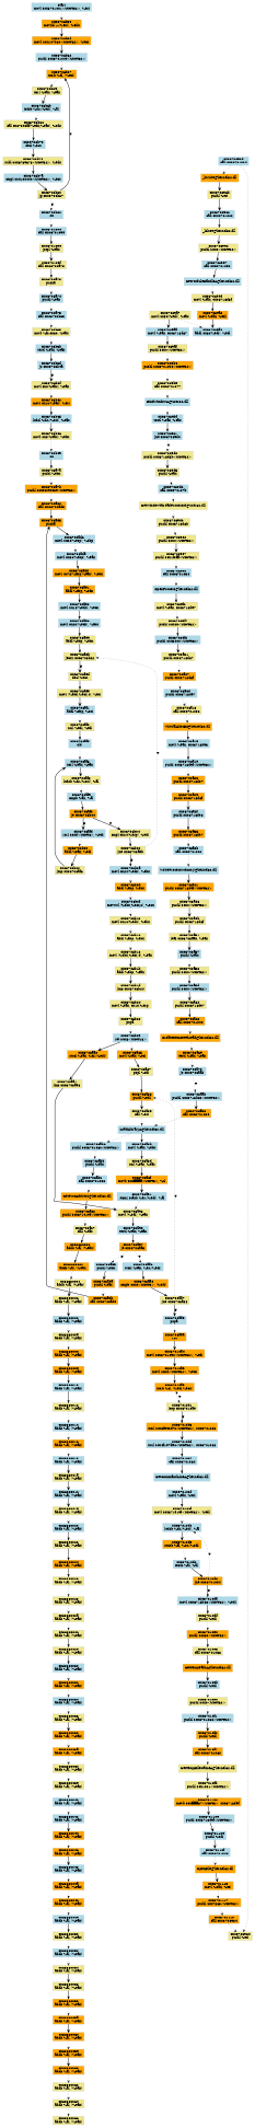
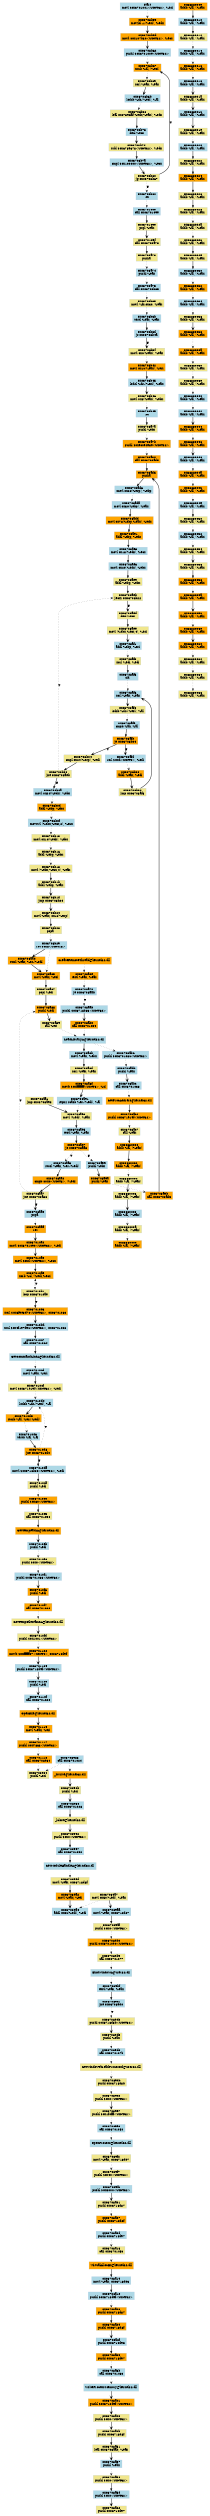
  digraph {
    node [color=lightsteelblue fillcolor=khaki shape=rectangle style=filled]
    edge [arrowhead=normal color="#000000" style=bold]
    n1 [color=lightgrey fillcolor=lightblue label="start\nmovl $0x3701001<UINT32>, %esi"]
    n2 [fillcolor=orange label="0x03708b59\nmovzbl -1(%esi), %edx"]
    n3 [fillcolor=orange label="0x03708b5d\nmovl $0x107b30<UINT32>, %ecx"]
    n4 [fillcolor=lightblue label="0x03708b62\npushl $0x370100e<UINT32>"]
    n5 [fillcolor=orange label="0x03708b67\nxorb %dl, (%esi)"]
    n6 [label="0x03708b69\nxorl %eax, %eax"]
    n7 [fillcolor=lightblue label="0x03708b6b\nlodsb %ds:(%esi), %al"]
    n8 [label="0x03708b6c\nleal 0x67896af(%edx,%eax), %edx"]
    n9 [fillcolor=lightblue label="0x03708b73\ndecl %ecx"]
    n10 [label="0x03708b74\nsubl $0x6789678<UINT32>, %edx"]
    n11 [fillcolor=lightblue label="0x03708b7a\ncmpl $0x100000<UINT32>, %ecx"]
    n12 [label="0x03708b80\njg 0x03708b67"]
    n13 [fillcolor=lightblue label="0x03708b82\nret"]
    n14 [fillcolor=lightblue label="0x0370100e\ncall 0x0370109e"]
    n15 [label="0x0370109e\npopl %eax"]
    n16 [label="0x0370109f\ncall 0x03708a73"]
    n17 [label="0x03708a73\npusha "]
    n18 [fillcolor=lightblue label="0x03708a74\npushl %eax"]
    n19 [fillcolor=lightblue label="0x03708a75\ncall 0x03708b35"]
    n20 [label="0x03708b35\nmovl %fs:0x30, %eax"]
    n21 [fillcolor=lightblue label="0x03708b3b\ntestl %eax, %eax"]
    n22 [fillcolor=lightblue label="0x03708b3d\njs 0x03708b4a"]
    n23 [label="0x03708b3f\nmovl 0xc(%eax), %eax"]
    n24 [fillcolor=orange label="0x03708b42\nmovl 0x1c(%eax), %esi"]
    n25 [fillcolor=lightblue label="0x03708b45\nlodsl %ds:(%esi), %eax"]
    n26 [label="0x03708b46\nmovl 0x8(%eax), %ebx"]
    n27 [fillcolor=lightblue label="0x03708b49\nret"]
    n28 [label="0x03708a7a\npushl %ebx"]
    n29 [fillcolor=orange label="0x03708a7b\npushl $0xec0e4e8e<UINT32>"]
    n30 [fillcolor=orange label="0x03708a80\ncall 0x03708ad5"]
    n31 [fillcolor=orange label="0x03708ad5\npusha "]
    n32 [fillcolor=lightblue label="0x03708ad6\nmovl 0x28(%esp), %ebp"]
    n33 [fillcolor=lightblue label="0x03708ada\nmovl 0x3c(%ebp), %eax"]
    n34 [fillcolor=orange label="0x03708add\nmovl 0x78(%ebp,%eax), %edx"]
    n35 [fillcolor=orange label="0x03708ae1\naddl %ebp, %edx"]
    n36 [fillcolor=lightblue label="0x03708ae3\nmovl 0x18(%edx), %ecx"]
    n37 [fillcolor=lightblue label="0x03708ae6\nmovl 0x20(%edx), %ebx"]
    n38 [label="0x03708ae9\naddl %ebp, %ebx"]
    n39 [label="0x03708aeb\njecxz 0x03708b22"]
    n40 [label="0x03708aed\ndecl %ecx"]
    n41 [label="0x03708aee\nmovl (%ebx,%ecx,4), %esi"]
    n42 [fillcolor=lightblue label="0x03708af1\naddl %ebp, %esi"]
    n43 [label="0x03708af3\nxorl %edi, %edi"]
    n44 [fillcolor=lightblue label="0x03708af5\ncld "]
    n45 [fillcolor=lightblue label="0x03708af6\nxorl %eax, %eax"]
    n46 [label="0x03708af8\nlodsb %ds:(%esi), %al"]
    n47 [fillcolor=lightblue label="0x03708af9\ncmpb %ah, %al"]
    n48 [fillcolor=orange label="0x03708afb\nje 0x03708b04"]
    n49 [fillcolor=lightblue label="0x03708afd\nrorl $0xd<UINT8>, %edi"]
    n50 [label="0x03708b04\ncmpl 0x24(%esp), %edi"]
    n51 [fillcolor=orange label="0x03708b00\naddl %eax, %edi"]
    n52 [label="0x03708b08\njne 0x03708aeb"]
    n53 [label="0x03708b02\njmp 0x03708af6"]
    n54 [fillcolor=lightblue label="0x03708b0a\nmovl 0x24(%edx), %ebx"]
    n55 [fillcolor=orange label="0x03708b0d\naddl %ebp, %ebx"]
    n56 [fillcolor=lightblue label="0x03708b0f\nmovzwl (%ebx,%ecx,2), %ecx"]
    n57 [label="0x03708b13\nmovl 0x1c(%edx), %ebx"]
    n58 [label="0x03708b16\naddl %ebp, %ebx"]
    n59 [label="0x03708b18\nmovl (%ebx,%ecx,4), %eax"]
    n60 [label="0x03708b1b\naddl %ebp, %eax"]
    n61 [label="0x03708b1d\njmp 0x03708b24"]
    n62 [label="0x03708b24\nmovl %eax, 0x1c(%esp)"]
    n63 [label="0x03708b28\npopa "]
    n64 [fillcolor=lightblue label="0x03708b29\nret $0x8<UINT16>"]
    n65 [fillcolor=orange label="0x03708a85\nmovl %eax, %esi"]
    n66 [fillcolor=orange label="0x03708aa0\nstosl %eax, %es:(%edi)"]
    n67 [label="0x03708a87\npopl %edi"]
    n68 [label="0x03708aa1\njmp 0x03708a93"]
    n69 [fillcolor=orange label="0x03708a88\npushl %edi"]
    n70 [label="0x03708a89\ncall %esi"]
    n71 [color=lightgrey fillcolor=lightblue label="LoadLibraryA@kernel32.dll"]
    n72 [fillcolor=lightblue label="0x03708a8b\nmovl %eax, %ebx"]
    n73 [fillcolor=lightblue label="0x03708ab6\npushl $0x370108c<UINT32>"]
    n74 [label="0x03708a8d\nxorl %eax, %eax"]
    n75 [fillcolor=lightblue label="0x03708abb\npushl %eax"]
    n76 [fillcolor=orange label="0x03708a8f\nmovb $0xffffffff<UINT8>, %cl"]
    n77 [fillcolor=lightblue label="0x03708a91\nrepnz scasb %es:(%edi), %al"]
    n78 [label="0x03708a93\nmovl (%edi), %eax"]
    n79 [fillcolor=lightblue label="0x03708a95\ntestl %eax, %eax"]
    n80 [fillcolor=orange label="0x03708a97\nje 0x03708aa3"]
    n81 [fillcolor=lightblue label="0x03708a99\npushl %ebx"]
    n82 [fillcolor=lightblue label="0x03708aa3\nstosl %eax, %es:(%edi)"]
    n83 [fillcolor=orange label="0x03708a9a\npushl %eax"]
    n84 [fillcolor=orange label="0x03708aa4\ncmpb $0x0<UINT8>, (%edi)"]
    n85 [fillcolor=orange label="0x03708a9b\ncall 0x03708ad5"]
    n86 [label="0x03708aa7\njne 0x03708a88"]
    n87 [fillcolor=lightblue label="0x03708aa9\npopa "]
    n88 [fillcolor=orange label="0x03708aaa\nret"]
    n89 [fillcolor=orange label="0x037010a4\nmovl $0x3701090<UINT32>, %edi"]
    n90 [fillcolor=orange label="0x037010a9\nmovl $0xd<UINT32>, %ecx"]
    n91 [fillcolor=orange label="0x037010ae\nxorb %cl, (%edi,%ecx)"]
    n92 [label="0x037010b1\nloop 0x037010ae"]
    n93 [fillcolor=orange label="0x037010b3\nxorl $0x6f9e8d7c<UINT32>, 0x0370108c"]
    n94 [fillcolor=lightblue label="0x037010bd\nxorl $0x4f1e7d9c<UINT32>, 0x03701088"]
    n95 [fillcolor=lightblue label="0x037010c7\ncall 0x03701064"]
    n96 [color=lightgrey fillcolor=lightblue label="GetCommandLineA@kernel32.dll"]
    n97 [fillcolor=lightblue label="0x037010cd\nmovl %eax, %esi"]
    n98 [label="0x037010cf\nmovl $0x371919f<UINT32>, %edi"]
    n99 [fillcolor=lightblue label="0x037010d4\nlodsb %ds:(%esi), %al"]
    n100 [fillcolor=orange label="0x037010d5\nstosb %al, %es:(%edi)"]
    n101 [fillcolor=lightblue label="0x037010d6\ntestb %al, %al"]
    n102 [fillcolor=orange label="0x037010d8\njne 0x037010d4"]
    n103 [fillcolor=lightblue label="0x037010da\nmovl $0x3718b83<UINT32>, %edi"]
    n104 [label="0x037010df\npushl %edi"]
    n105 [fillcolor=orange label="0x037010e0\npushl $0x80<UINT32>"]
    n106 [label="0x037010e5\ncall 0x03701058"]
    n107 [color=lightgrey fillcolor=orange label="GetTempPathA@kernel32.dll"]
    n108 [fillcolor=lightblue label="0x037010eb\npushl %edi"]
    n109 [label="0x037010ec\npushl $0x0<UINT32>"]
    n110 [fillcolor=lightblue label="0x037010f1\npushl $0x3701088<UINT32>"]
    n111 [fillcolor=orange label="0x037010f6\npushl %edi"]
    n112 [fillcolor=orange label="0x037010f7\ncall 0x03701060"]
    n113 [color=lightgrey label="GetTempFileNameA@kernel32.dll"]
    n114 [label="0x037010fd\npushl $0x1001<UINT32>"]
    n115 [fillcolor=orange label="0x03701102\nmovb $0xffffff87<UINT8>, 0x03718d9f"]
    n116 [fillcolor=lightblue label="0x03701109\npushl $0x3718d9f<UINT32>"]
    n117 [fillcolor=lightblue label="0x0370110e\npushl %edi"]
    n118 [fillcolor=lightblue label="0x0370110f\ncall 0x03701020"]
    n119 [color=lightgrey fillcolor=orange label="OpenFile@kernel32.dll"]
    n120 [fillcolor=orange label="0x03701115\nmovl %eax, %esi"]
    n121 [fillcolor=orange label="0x03701117\npushl $0x7863<UINT32>"]
    n122 [fillcolor=orange label="0x0370111c\ncall 0x03708984"]
    n123 [label="0x03708984\npushl %esi"]
    n124 [fillcolor=lightblue label="0x03708985\ncall 0x03701024"]
    n125 [color=lightgrey fillcolor=orange label="_hwrite@kernel32.dll"]
    n126 [label="0x0370898b\npushl %esi"]
    n127 [fillcolor=lightblue label="0x0370898c\ncall 0x03701028"]
    n128 [color=lightgrey label="_lclose@kernel32.dll"]
    n129 [label="0x03708992\npushl $0x0<UINT32>"]
    n130 [fillcolor=lightblue label="0x03708997\ncall 0x03701050"]
    n131 [color=lightgrey fillcolor=lightblue label="GetModuleHandleA@kernel32.dll"]
    n132 [label="0x0370899d\nmovl %eax, 0x03718d8f"]
    n133 [fillcolor=orange label="0x037089a2\nmovl %eax, %edi"]
    n134 [fillcolor=lightblue label="0x037089a4\naddl 0x3c(%edi), %edi"]
    n135 [label="0x037089a7\nmovl 0x50(%edi), %eax"]
    n136 [fillcolor=lightblue label="0x037089aa\nmovl %eax, 0x03718d87"]
    n137 [label="0x037089af\npushl $0x0<UINT32>"]
    n138 [fillcolor=orange label="0x037089b4\npushl $0x3701090<UINT32>"]
    n139 [label="0x037089b9\ncall 0x03701077"]
    n140 [color=lightgrey fillcolor=lightblue label="FindWindowA@user32.dll"]
    n141 [fillcolor=lightblue label="0x037089bf\ntestl %eax, %eax"]
    n142 [fillcolor=lightblue label="0x037089c1\njne 0x037089d0"]
    n143 [label="0x037089d0\npushl $0x3718d8b<UINT32>"]
    n144 [label="0x037089d5\npushl %eax"]
    n145 [color=lightgrey fillcolor=lightblue label="0x037089d6\ncall 0x0370107b"]
    n146 [color=lightgrey label="GetWindowThreadProcessId@user32.dll"]
    n147 [label="0x037089dc\npushl 0x03718d8b"]
    n148 [label="0x037089e2\npushl $0x0<UINT32>"]
    n149 [label="0x037089e7\npushl $0x1f0fff<UINT32>"]
    n150 [fillcolor=lightblue label="0x037089ec\ncall 0x03701054"]
    n151 [color=lightgrey fillcolor=lightblue label="OpenProcess@kernel32.dll"]
    n152 [label="0x037089f2\nmovl %eax, 0x03718d97"]
    n153 [label="0x037089f7\npushl $0x40<UINT32>"]
    n154 [fillcolor=lightblue label="0x037089fc\npushl $0x3000<UINT32>"]
    n155 [label="0x03708a01\npushl 0x03718d87"]
    n156 [fillcolor=orange label="0x03708a07\npushl 0x03718d8f"]
    n157 [fillcolor=lightblue label="0x03708a0d\npushl 0x03718d97"]
    n158 [label="0x03708a13\ncall 0x0370105c"]
    n159 [color=lightgrey fillcolor=orange label="VirtualAllocEx@kernel32.dll"]
    n160 [fillcolor=lightblue label="0x03708a19\nmovl %eax, 0x03718d93"]
    n161 [fillcolor=lightblue label="0x03708a1e\npushl $0x3718d9f<UINT32>"]
    n162 [fillcolor=orange label="0x03708a23\npushl 0x03718d87"]
    n163 [fillcolor=orange label="0x03708a29\npushl 0x03718d8f"]
    n164 [fillcolor=lightblue label="0x03708a2f\npushl 0x03718d93"]
    n165 [fillcolor=orange label="0x03708a35\npushl 0x03718d97"]
    n166 [fillcolor=lightblue label="0x03708a3b\ncall 0x0370103c"]
    n167 [color=lightgrey fillcolor=lightblue label="WriteProcessMemory@kernel32.dll"]
    n168 [fillcolor=orange label="0x03708a41\npushl $0x3718d9f<UINT32>"]
    n169 [label="0x03708a46\npushl $0x0<UINT32>"]
    n170 [label="0x03708a4b\npushl 0x03718d8f"]
    n171 [label="0x03708a51\nleal 0x03708aab, %eax"]
    n172 [fillcolor=lightblue label="0x03708a57\npushl %eax"]
    n173 [label="0x03708a58\npushl $0x0<UINT32>"]
    n174 [fillcolor=lightblue label="0x03708a5d\npushl $0x0<UINT32>"]
    n175 [label="0x03708a62\npushl 0x03718d97"]
-   n176 [fillcolor=orange label="0x03708a68\ncall 0x03701040"]
    n177 [color=lightgrey fillcolor=orange label="CreateRemoteThread@kernel32.dll"]
    n178 [fillcolor=orange label="0x03708a6e\ntestl %eax, %eax"]
    n179 [fillcolor=lightblue label="0x03708a70\nje 0x03708aab"]
    n180 [fillcolor=lightblue label="0x03708aab\npushl $0x3718b83<UINT32>"]
    n181 [fillcolor=orange label="0x03708ab0\ncall 0x03701034"]
    n182 [fillcolor=lightblue label="0x03708abc\ncall 0x03701038"]
    n183 [color=lightgrey fillcolor=orange label="GetProcAddress@kernel32.dll"]
    n184 [fillcolor=orange label="0x03708ac2\npushl $0x371919f<UINT32>"]
    n185 [label="0x03708ac7\ncall %eax"]
    n186 [fillcolor=orange label="0x88880000\naddb %al, (%eax)"]
    n187 [fillcolor=orange label="0x88880002\naddb %al, (%eax)"]
    n188 [label="0x88880004\naddb %al, (%eax)"]
    n189 [label="0x88880006\naddb %al, (%eax)"]
    n190 [fillcolor=lightblue label="0x88880008\naddb %al, (%eax)"]
    n191 [label="0x8888000a\naddb %al, (%eax)"]
    n192 [fillcolor=orange label="0x8888000c\naddb %al, (%eax)"]
    n193 [fillcolor=orange label="0x8888000e\naddb %al, (%eax)"]
    n194 [fillcolor=lightblue label="0x88880010\naddb %al, (%eax)"]
    n195 [label="0x88880012\naddb %al, (%eax)"]
    n196 [fillcolor=lightblue label="0x88880014\naddb %al, (%eax)"]
    n197 [fillcolor=orange label="0x88880016\naddb %al, (%eax)"]
    n198 [fillcolor=lightblue label="0x88880018\naddb %al, (%eax)"]
    n199 [label="0x8888001a\naddb %al, (%eax)"]
    n200 [fillcolor=lightblue label="0x8888001c\naddb %al, (%eax)"]
    n201 [label="0x8888001e\naddb %al, (%eax)"]
    n202 [fillcolor=lightblue label="0x88880020\naddb %al, (%eax)"]
    n203 [label="0x88880022\naddb %al, (%eax)"]
    n204 [fillcolor=orange label="0x88880024\naddb %al, (%eax)"]
    n205 [label="0x88880026\naddb %al, (%eax)"]
    n206 [label="0x88880028\naddb %al, (%eax)"]
    n207 [label="0x8888002a\naddb %al, (%eax)"]
    n208 [label="0x8888002c\naddb %al, (%eax)"]
    n209 [label="0x8888002e\naddb %al, (%eax)"]
    n210 [fillcolor=lightblue label="0x88880030\naddb %al, (%eax)"]
    n211 [fillcolor=orange label="0x88880032\naddb %al, (%eax)"]
    n212 [fillcolor=lightblue label="0x88880034\naddb %al, (%eax)"]
    n213 [label="0x88880036\naddb %al, (%eax)"]
    n214 [fillcolor=orange label="0x88880038\naddb %al, (%eax)"]
    n215 [fillcolor=orange label="0x8888003a\naddb %al, (%eax)"]
    n216 [label="0x8888003c\naddb %al, (%eax)"]
    n217 [label="0x8888003e\naddb %al, (%eax)"]
    n218 [fillcolor=lightblue label="0x88880040\naddb %al, (%eax)"]
    n219 [fillcolor=lightblue label="0x88880042\naddb %al, (%eax)"]
    n220 [fillcolor=orange label="0x88880044\naddb %al, (%eax)"]
    n221 [fillcolor=orange label="0x88880046\naddb %al, (%eax)"]
    n222 [fillcolor=lightblue label="0x88880048\naddb %al, (%eax)"]
    n223 [fillcolor=orange label="0x8888004a\naddb %al, (%eax)"]
    n224 [fillcolor=orange label="0x8888004c\naddb %al, (%eax)"]
    n225 [fillcolor=lightblue label="0x8888004e\naddb %al, (%eax)"]
    n226 [label="0x88880050\naddb %al, (%eax)"]
    n227 [fillcolor=lightblue label="0x88880052\naddb %al, (%eax)"]
    n228 [label="0x88880054\naddb %al, (%eax)"]
    n229 [label="0x88880056\naddb %al, (%eax)"]
    n230 [fillcolor=orange label="0x88880058\naddb %al, (%eax)"]
    n231 [fillcolor=orange label="0x8888005a\naddb %al, (%eax)"]
    n232 [fillcolor=orange label="0x8888005c\naddb %al, (%eax)"]
    n233 [fillcolor=orange label="0x8888005e\naddb %al, (%eax)"]
    n234 [fillcolor=orange label="0x88880060\naddb %al, (%eax)"]
    n235 [label="0x88880062\naddb %al, (%eax)"]
    n236 [label="0x88880064\naddb %al, (%eax)"]
    n237 [label="0x88880066\naddb %al, (%eax)"]
    n1 -> n2 [arrowhead=vee style=dotted]
    n2 -> n3 [arrowhead=vee]
    n3 -> n4 [arrowhead=vee]
    n4 -> n5 [arrowhead=vee style=dotted]
    n5 -> n6 [style=dotted]
    n6 -> n7 [arrowhead=vee]
    n7 -> n8 [style=dotted]
    n8 -> n9
    n9 -> n10 [arrowhead=vee]
    n10 -> n11
    n11 -> n12 [arrowhead=vee]
    n12 -> n5 [label=T]
    n12 -> n13 [arrowhead=vee label=F style=dotted]
    n13 -> n14 [style=dotted]
    n14 -> n15
    n15 -> n16 [arrowhead=vee]
    n16 -> n17
    n17 -> n18 [arrowhead=vee style=dotted]
    n18 -> n19 [arrowhead=vee style=dotted]
    n19 -> n20 [style=dotted]
    n20 -> n21 [style=dotted]
    n21 -> n22
    n22 -> n23 [arrowhead=vee label=F]
    n23 -> n24 [arrowhead=vee style=dotted]
    n24 -> n25
    n25 -> n26 [arrowhead=vee]
    n26 -> n27 [style=dotted]
    n27 -> n28
    n28 -> n29 [arrowhead=vee style=dotted]
    n29 -> n30 [arrowhead=vee style=dotted]
    n30 -> n31
    n31 -> n32
    n32 -> n33 [style=dotted]
    n33 -> n34
    n34 -> n35
    n35 -> n36
    n36 -> n37
    n37 -> n38
    n38 -> n39
    n39 -> n40 [arrowhead=vee label=F]
    n40 -> n41
    n41 -> n42 [arrowhead=vee]
    n42 -> n43 [arrowhead=vee style=dotted]
    n43 -> n44
    n44 -> n45 [style=dotted]
    n45 -> n46 [arrowhead=vee]
    n46 -> n47 [style=dotted]
    n47 -> n48
    n48 -> n49 [arrowhead=vee label=F]
    n48 -> n50 [arrowhead=vee label=T]
    n49 -> n51 [arrowhead=vee style=dotted]
    n50 -> n52
    n51 -> n53 [arrowhead=vee]
    n52 -> n39 [arrowhead=vee label=T style=dotted]
    n52 -> n54 [label=F]
    n53 -> n45 [arrowhead=vee]
    n54 -> n55 [arrowhead=vee style=dotted]
    n55 -> n56 [arrowhead=vee style=dotted]
    n56 -> n57 [style=dotted]
    n57 -> n58 [arrowhead=vee style=dotted]
    n58 -> n59 [arrowhead=vee style=dotted]
    n59 -> n60
    n60 -> n61 [arrowhead=vee]
    n61 -> n62 [arrowhead=vee]
    n62 -> n63
    n63 -> n64 [arrowhead=vee style=dotted]
    n64 -> n65 [arrowhead=vee style=dotted]
    n64 -> n66 [arrowhead=vee]
    n65 -> n67
-   n66 -> n68 [arrowhead=vee]
+   n66 -> n65 [arrowhead=vee]
    n67 -> n69
    n68 -> n78 [arrowhead=vee]
    n69 -> n70 [arrowhead=vee]
    n70 -> n71 [style=dotted]
    n71 -> n72
    n71 -> n73 [arrowhead=vee style=dotted]
    n72 -> n74
    n73 -> n75 [style=dotted]
    n74 -> n76
    n75 -> n182 [arrowhead=vee]
    n76 -> n77 [arrowhead=vee]
    n77 -> n78 [style=dotted]
    n78 -> n79
    n79 -> n80
    n80 -> n81 [label=F style=dotted]
    n80 -> n82 [arrowhead=vee label=T style=dotted]
    n81 -> n83 [arrowhead=vee]
    n82 -> n84
    n83 -> n85 [arrowhead=vee style=dotted]
    n84 -> n86
    n85 -> n31 [arrowhead=vee]
    n86 -> n69 [arrowhead=vee label=T style=dotted]
    n86 -> n87 [arrowhead=vee label=F]
    n87 -> n88 [style=dotted]
    n88 -> n89 [arrowhead=vee]
    n89 -> n90 [arrowhead=vee]
    n90 -> n91
    n91 -> n92 [style=dotted]
    n92 -> n91 [label=T style=dotted]
-   n92 -> n93 [label=F]
+   n92 -> n93 [label=T]
    n93 -> n94 [arrowhead=vee]
    n94 -> n95
    n95 -> n96
    n96 -> n97 [style=dotted]
    n97 -> n98
    n98 -> n99 [arrowhead=vee style=dotted]
    n99 -> n100 [arrowhead=vee]
    n100 -> n101 [arrowhead=vee style=dotted]
    n101 -> n102
    n102 -> n99 [label=T style=dotted]
    n102 -> n103 [label=F]
    n103 -> n104
    n104 -> n105 [style=dotted]
    n105 -> n106
    n106 -> n107
    n107 -> n108 [arrowhead=vee]
    n108 -> n109 [arrowhead=vee style=dotted]
    n109 -> n110 [style=dotted]
    n110 -> n111 [arrowhead=vee]
    n111 -> n112 [arrowhead=vee]
    n112 -> n113 [style=dotted]
    n113 -> n114 [arrowhead=vee]
    n114 -> n115 [arrowhead=vee style=dotted]
    n115 -> n116 [arrowhead=vee]
    n116 -> n117 [arrowhead=vee]
    n117 -> n118 [arrowhead=vee]
    n118 -> n119 [arrowhead=vee style=dotted]
    n119 -> n120 [arrowhead=vee]
    n120 -> n121 [style=dotted]
    n121 -> n122 [arrowhead=vee style=dotted]
    n122 -> n123 [arrowhead=vee style=dotted]
    n124 -> n123 [arrowhead=vee style=dotted]
    n124 -> n125 [arrowhead=vee style=dotted]
    n125 -> n126 [arrowhead=vee]
    n126 -> n127 [arrowhead=vee]
    n127 -> n128
    n128 -> n129 [arrowhead=vee]
    n129 -> n130
    n130 -> n131
    n131 -> n132 [style=dotted]
    n132 -> n133
    n133 -> n134 [arrowhead=vee]
    n135 -> n134 [style=dotted]
    n135 -> n136 [arrowhead=vee]
    n136 -> n137
    n137 -> n138 [style=dotted]
    n138 -> n139 [style=dotted]
    n139 -> n140 [style=dotted]
    n140 -> n141 [style=dotted]
    n141 -> n142
    n142 -> n143 [label=T style=dotted]
    n143 -> n144 [arrowhead=vee]
    n144 -> n145 [style=dotted]
    n145 -> n146 [style=dotted]
    n146 -> n147 [arrowhead=vee style=dotted]
    n147 -> n148 [style=dotted]
    n148 -> n149 [arrowhead=vee]
    n149 -> n150 [style=dotted]
    n150 -> n151 [style=dotted]
    n151 -> n152
    n152 -> n153 [arrowhead=vee style=dotted]
    n153 -> n154
    n154 -> n155 [arrowhead=vee]
    n155 -> n156 [style=dotted]
    n156 -> n157 [style=dotted]
    n157 -> n158 [arrowhead=vee style=dotted]
    n158 -> n159 [arrowhead=vee style=dotted]
    n159 -> n160
    n160 -> n161
    n161 -> n162 [arrowhead=vee style=dotted]
    n162 -> n163
    n163 -> n164 [arrowhead=vee]
    n164 -> n165
    n165 -> n166 [style=dotted]
    n166 -> n167 [arrowhead=vee style=dotted]
    n167 -> n168 [arrowhead=vee]
    n168 -> n169 [arrowhead=vee]
    n169 -> n170 [arrowhead=vee]
    n170 -> n171
    n171 -> n172 [arrowhead=vee]
    n172 -> n173 [arrowhead=vee style=dotted]
    n173 -> n174
    n174 -> n175 [arrowhead=vee]
-   n175 -> n176
-   n176 -> n177 [arrowhead=vee style=dotted]
    n177 -> n178 [style=dotted]
    n178 -> n179 [arrowhead=vee style=dotted]
    n179 -> n180 [label=T style=dotted]
    n180 -> n181 [arrowhead=vee]
    n181 -> n71 [style=dotted]
    n182 -> n183 [style=dotted]
    n183 -> n184
    n184 -> n185 [style=dotted]
    n185 -> n186
    n186 -> n187
    n187 -> n188 [style=dotted]
    n188 -> n189 [arrowhead=vee]
    n189 -> n190 [arrowhead=vee]
    n190 -> n191 [arrowhead=vee style=dotted]
    n191 -> n192 [style=dotted]
-   n192 -> n193 [arrowhead=vee]
    n193 -> n194
    n194 -> n195
    n195 -> n196 [style=dotted]
    n196 -> n197 [arrowhead=vee style=dotted]
    n197 -> n198 [style=dotted]
    n198 -> n199 [arrowhead=vee]
    n199 -> n200 [arrowhead=vee]
    n200 -> n201 [arrowhead=vee]
    n201 -> n202 [arrowhead=vee style=dotted]
    n202 -> n203
    n203 -> n204
    n204 -> n205
-   n205 -> n206 [style=dotted]
+   n205 -> n206
    n206 -> n207 [arrowhead=vee style=dotted]
    n207 -> n208 [style=dotted]
    n208 -> n209
    n209 -> n210
    n210 -> n211 [arrowhead=vee style=dotted]
    n211 -> n212 [style=dotted]
    n212 -> n213 [style=dotted]
    n213 -> n214 [arrowhead=vee]
    n214 -> n215 [arrowhead=vee style=dotted]
    n215 -> n216 [arrowhead=vee style=dotted]
    n216 -> n217 [style=dotted]
    n217 -> n218 [style=dotted]
    n218 -> n219 [style=dotted]
    n219 -> n220 [arrowhead=vee]
    n220 -> n221 [style=dotted]
    n221 -> n222 [arrowhead=vee]
    n222 -> n223 [style=dotted]
    n223 -> n224 [style=dotted]
    n224 -> n225 [style=dotted]
    n225 -> n226
    n226 -> n227 [style=dotted]
    n227 -> n228 [arrowhead=vee style=dotted]
    n228 -> n229 [arrowhead=vee]
    n229 -> n230
    n230 -> n231 [style=dotted]
    n231 -> n232 [arrowhead=vee]
    n232 -> n233 [arrowhead=vee style=dotted]
    n233 -> n234 [arrowhead=vee]
    n234 -> n235 [arrowhead=vee style=dotted]
    n235 -> n236 [arrowhead=vee style=dotted]
    n236 -> n237 [style=dotted]
  }
